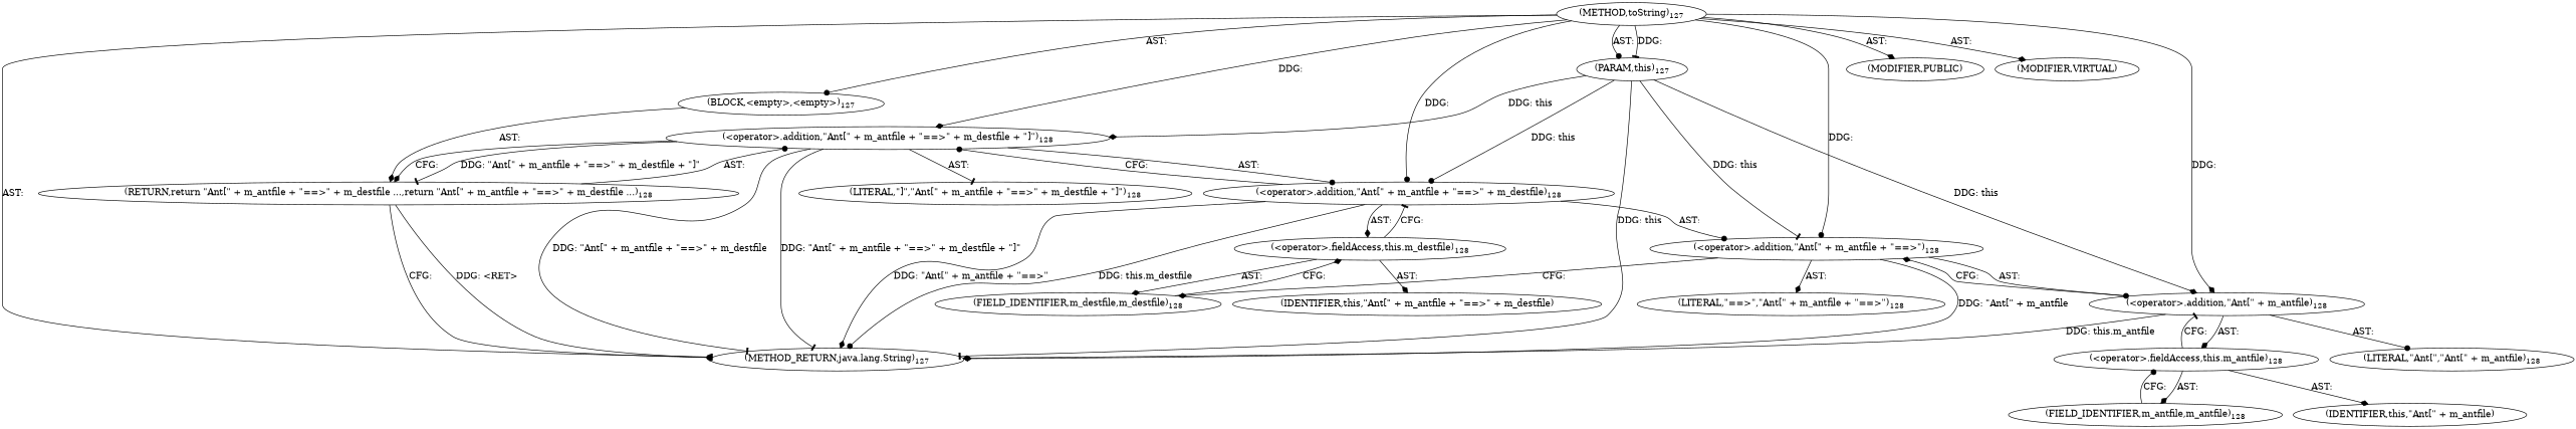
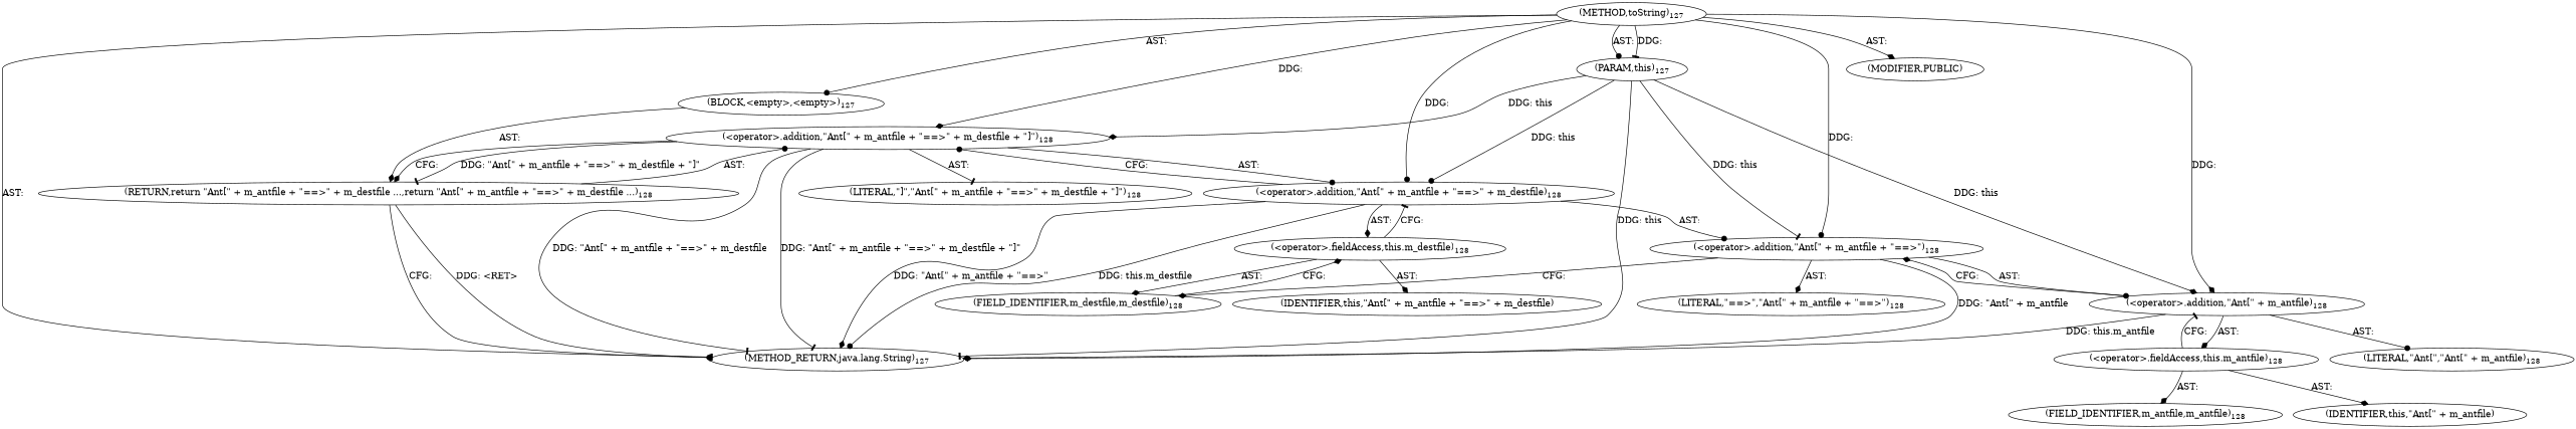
  digraph {
    edge [arrowhead=diamond]
    n1 [label=<(METHOD,toString)<SUB>127</SUB>>]
    n2 [label=<(PARAM,this)<SUB>127</SUB>>]
    n3 [label=<(BLOCK,&lt;empty&gt;,&lt;empty&gt;)<SUB>127</SUB>>]
    n4 [label=<(&lt;operator&gt;.addition,&quot;Ant[&quot; + m_antfile + &quot;==&gt;&quot; + m_destfile + &quot;]&quot;)<SUB>128</SUB>>]
    n5 [label=<(&lt;operator&gt;.addition,&quot;Ant[&quot; + m_antfile + &quot;==&gt;&quot; + m_destfile)<SUB>128</SUB>>]
    n6 [label=<(&lt;operator&gt;.addition,&quot;Ant[&quot; + m_antfile + &quot;==&gt;&quot;)<SUB>128</SUB>>]
    n7 [label=<(&lt;operator&gt;.addition,&quot;Ant[&quot; + m_antfile)<SUB>128</SUB>>]
    n8 [label=<(MODIFIER,PUBLIC)>]
-   n9 [label=<(MODIFIER,VIRTUAL)>]
    n10 [label=<(METHOD_RETURN,java.lang.String)<SUB>127</SUB>>]
    n11 [label=<(RETURN,return &quot;Ant[&quot; + m_antfile + &quot;==&gt;&quot; + m_destfile ...,return &quot;Ant[&quot; + m_antfile + &quot;==&gt;&quot; + m_destfile ...)<SUB>128</SUB>>]
    n12 [label=<(LITERAL,&quot;]&quot;,&quot;Ant[&quot; + m_antfile + &quot;==&gt;&quot; + m_destfile + &quot;]&quot;)<SUB>128</SUB>>]
    n13 [label=<(&lt;operator&gt;.fieldAccess,this.m_destfile)<SUB>128</SUB>>]
    n14 [label=<(LITERAL,&quot;==&gt;&quot;,&quot;Ant[&quot; + m_antfile + &quot;==&gt;&quot;)<SUB>128</SUB>>]
    n15 [label=<(FIELD_IDENTIFIER,m_destfile,m_destfile)<SUB>128</SUB>>]
    n16 [label=<(LITERAL,&quot;Ant[&quot;,&quot;Ant[&quot; + m_antfile)<SUB>128</SUB>>]
    n17 [label=<(&lt;operator&gt;.fieldAccess,this.m_antfile)<SUB>128</SUB>>]
    n18 [label=<(FIELD_IDENTIFIER,m_antfile,m_antfile)<SUB>128</SUB>>]
    n19 [label=<(IDENTIFIER,this,&quot;Ant[&quot; + m_antfile + &quot;==&gt;&quot; + m_destfile)>]
    n20 [label=<(IDENTIFIER,this,&quot;Ant[&quot; + m_antfile)>]
    n1 -> n2 [arrowhead=dot label="AST: "]
    n1 -> n2 [arrowhead=tee label="DDG: "]
    n1 -> n3 [arrowhead=dot label="AST: "]
    n1 -> n4 [label="DDG: "]
    n1 -> n5 [arrowhead=dot label="DDG: "]
    n1 -> n6 [arrowhead=dot label="DDG: "]
    n1 -> n7 [label="DDG: "]
    n1 -> n8 [label="AST: "]
-   n1 -> n9 [label="AST: "]
    n1 -> n10 [arrowhead=tee label="AST: "]
    n2 -> n4 [label="DDG: this"]
    n2 -> n5 [arrowhead=dot label="DDG: this"]
    n2 -> n6 [arrowhead=tee label="DDG: this"]
    n2 -> n7 [label="DDG: this"]
    n2 -> n10 [arrowhead=tee label="DDG: this"]
    n3 -> n11 [label="AST: "]
    n4 -> n5 [arrowhead=dot label="AST: "]
    n4 -> n10 [arrowhead=tee label="DDG: &quot;Ant[&quot; + m_antfile + &quot;==&gt;&quot; + m_destfile"]
    n4 -> n10 [arrowhead=tee label="DDG: &quot;Ant[&quot; + m_antfile + &quot;==&gt;&quot; + m_destfile + &quot;]&quot;"]
    n4 -> n11 [label="CFG: "]
    n4 -> n11 [arrowhead=tee label="DDG: &quot;Ant[&quot; + m_antfile + &quot;==&gt;&quot; + m_destfile + &quot;]&quot;"]
    n4 -> n12 [arrowhead=tee label="AST: "]
    n5 -> n4 [arrowhead=dot label="CFG: "]
    n5 -> n6 [arrowhead=dot label="AST: "]
    n5 -> n10 [label="DDG: &quot;Ant[&quot; + m_antfile + &quot;==&gt;&quot;"]
    n5 -> n10 [arrowhead=dot label="DDG: this.m_destfile"]
    n5 -> n13 [label="AST: "]
    n6 -> n7 [arrowhead=dot label="AST: "]
    n6 -> n10 [label="DDG: &quot;Ant[&quot; + m_antfile"]
    n6 -> n14 [label="AST: "]
    n6 -> n15 [label="CFG: "]
    n7 -> n6 [label="CFG: "]
    n7 -> n10 [label="DDG: this.m_antfile"]
    n7 -> n16 [arrowhead=dot label="AST: "]
    n7 -> n17 [label="AST: "]
    n11 -> n4 [arrowhead=dot label="AST: "]
    n11 -> n10 [arrowhead=dot label="CFG: "]
    n11 -> n10 [arrowhead=tee label="DDG: &lt;RET&gt;"]
    n13 -> n5 [arrowhead=tee label="CFG: "]
    n13 -> n15 [label="AST: "]
    n13 -> n19 [label="AST: "]
    n15 -> n13 [label="CFG: "]
    n17 -> n7 [arrowhead=tee label="CFG: "]
    n17 -> n18 [label="AST: "]
    n17 -> n20 [label="AST: "]
-   n18 -> n17 [arrowhead=dot label="CFG: "]
  }
